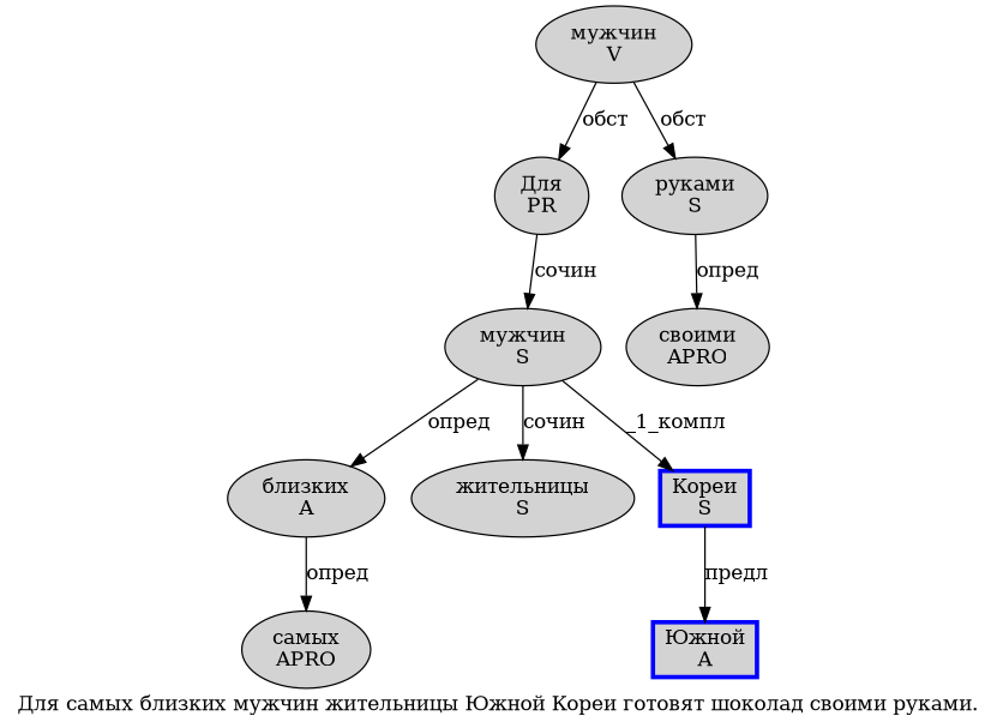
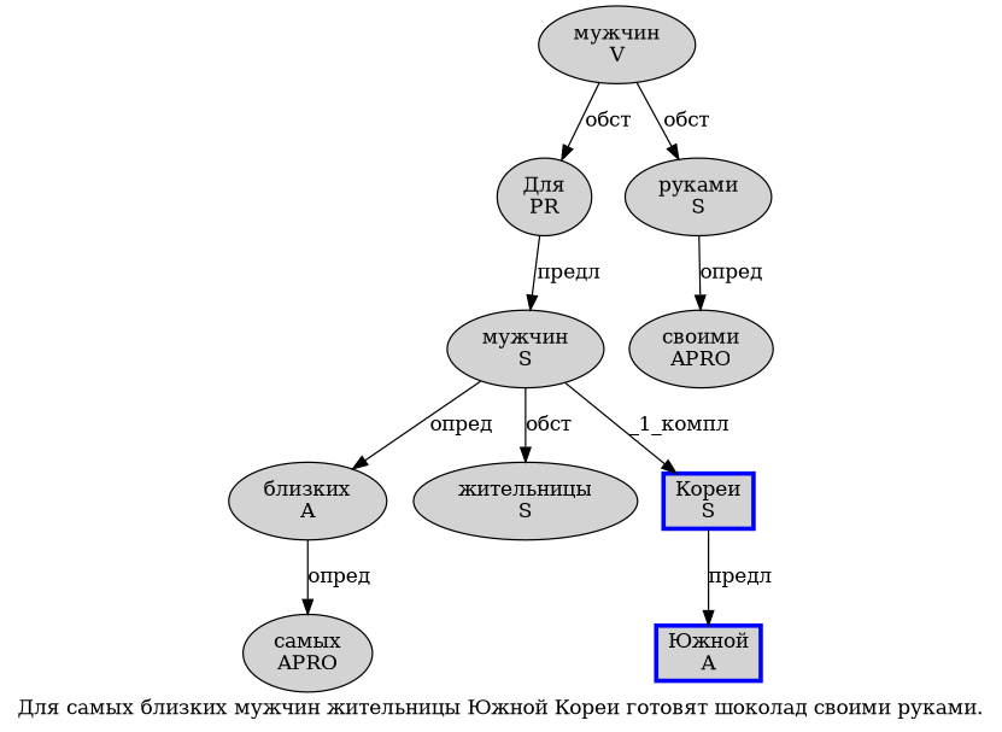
  digraph {
    label="Для самых близких мужчин жительницы Южной Кореи готовят шоколад своими руками."
    node [fillcolor=lightgray penwidth=1 shape=ellipse style=filled]
    n1 [label="Для\nPR"]
    n2 [label="мужчин\nS"]
    n3 [label="близких\nA"]
    n4 [label="жительницы\nS"]
    n5 [color=blue label="Кореи\nS" penwidth=3 shape=box]
    n6 [label="самых\nAPRO"]
    n7 [color=blue label="Южной\nA" penwidth=3 shape=box]
    n8 [label="мужчин\nV"]
    n9 [label="руками\nS"]
    n10 [label="своими\nAPRO"]
-   n1 -> n2 [label="сочин"]
+   n1 -> n2 [label="предл"]
    n2 -> n3 [label="опред"]
-   n2 -> n4 [label="сочин"]
+   n2 -> n4 [label="обст"]
    n2 -> n5 [label="_1_компл"]
    n3 -> n6 [label="опред"]
    n5 -> n7 [label="предл"]
    n8 -> n1 [label="обст"]
    n8 -> n9 [label="обст"]
    n9 -> n10 [label="опред"]
  }
